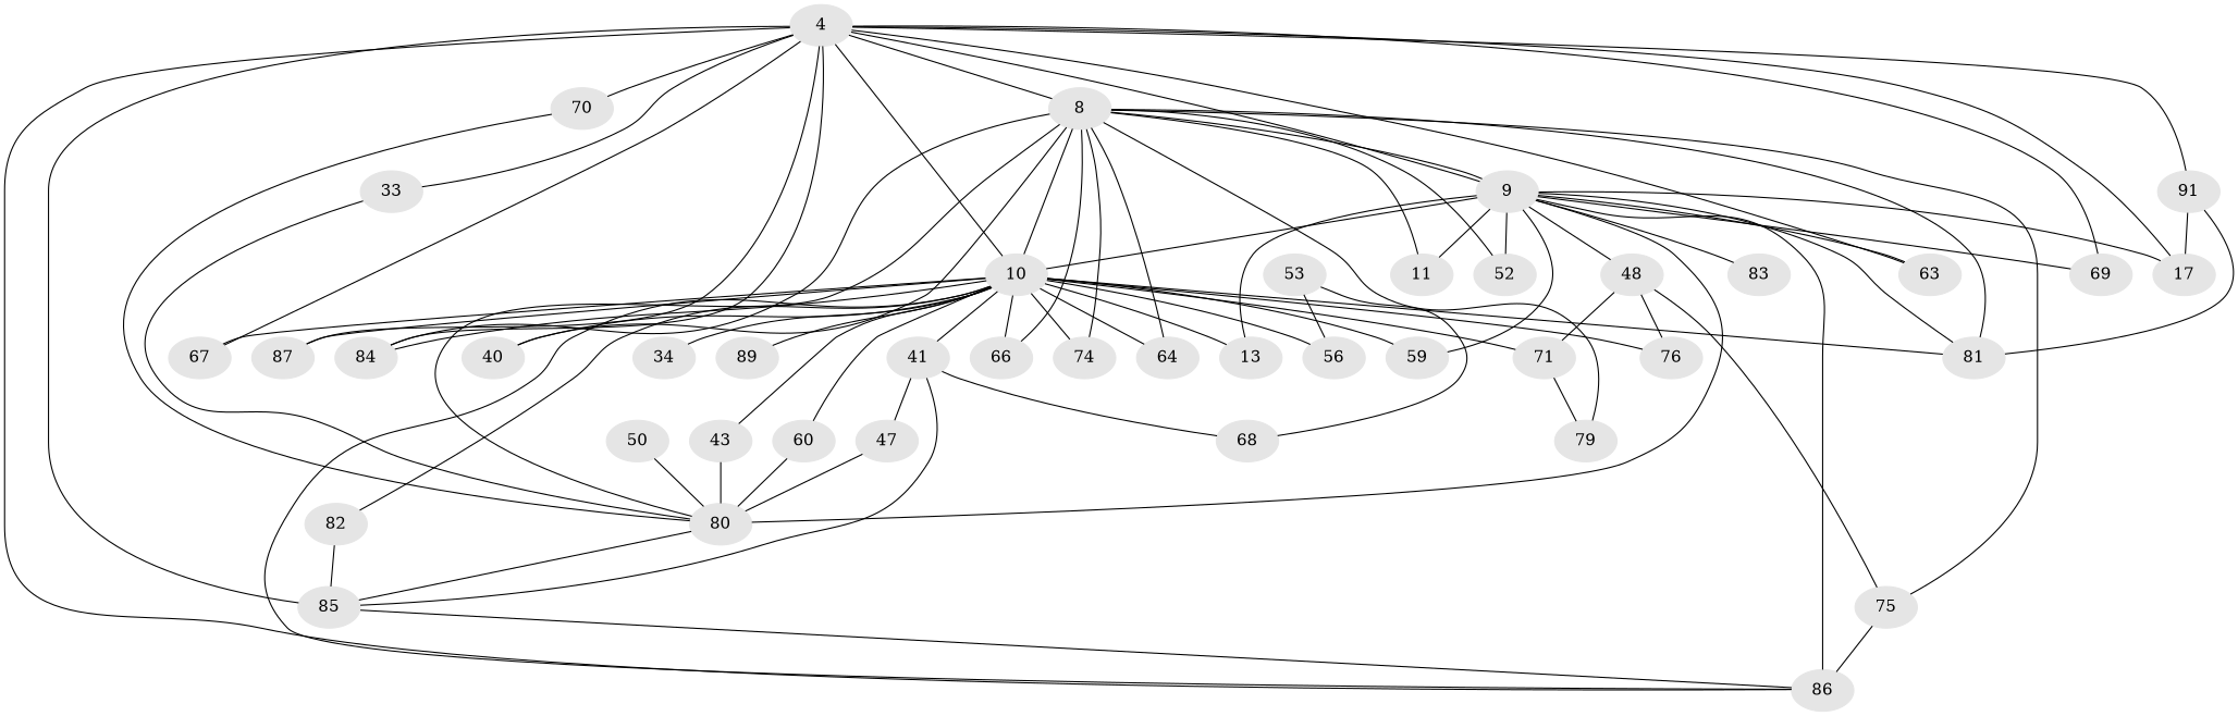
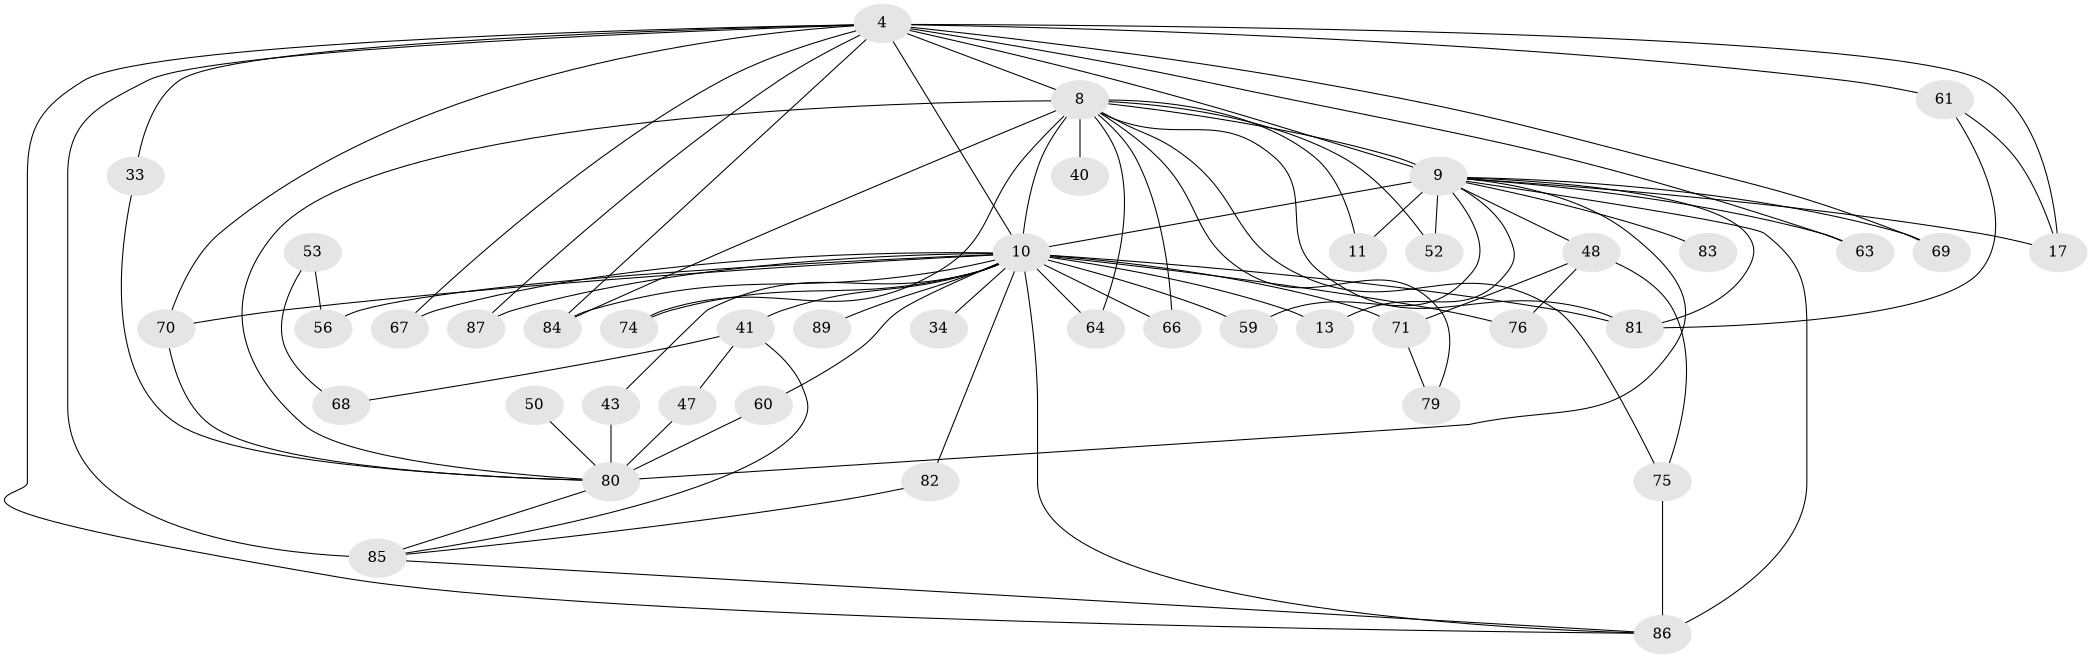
  graph {
    node [color=gray90 style=filled]
    4 [super="+2"]
    8 [super="+1"]
    9 [super="+3"]
    10 [super="+7+6"]
    17
    33
-   61 [label=91]
+   61
    63
    67
    69
    70 [super="+65"]
    84 [super="+21+38+46"]
    85 [super="+58+78+36"]
    86 [super="+24+55+28"]
    87 [super="+49"]
    11
    40
    52
    66 [super="+35"]
    74 [super="+44"]
    75 [super="+27"]
    79
    80 [super="+62+22"]
    81 [super="+73+29+72+77+54+23"]
    64
    13
    48 [super="+39"]
    59
    83
    34
    41 [super="+14"]
    43
    56
    60
    71 [super="+57"]
    76 [super="+20"]
    82
    89
    53
    68
    47
    50
    4 -- 8 [weight=4]
    4 -- 9 [weight=4]
    4 -- 10 [weight=8]
    4 -- 17
    4 -- 33
    4 -- 61 [weight=2]
    4 -- 63
    4 -- 67
    4 -- 69
    4 -- 70 [weight=2]
    4 -- 84 [weight=2]
    4 -- 85 [weight=5]
    4 -- 86
    4 -- 87
    8 -- 9 [weight=4]
    8 -- 10 [weight=8]
    8 -- 84 [weight=3]
    8 -- 11
    8 -- 40
    8 -- 52
    8 -- 66 [weight=2]
    8 -- 74
    8 -- 75
    8 -- 79
    8 -- 80
    8 -- 81 [weight=5]
    8 -- 64 [weight=2]
    9 -- 10 [weight=8]
    9 -- 17
    9 -- 63
    9 -- 69
    9 -- 86 [weight=3]
    9 -- 11
    9 -- 52
    9 -- 80 [weight=4]
    9 -- 81 [weight=2]
    9 -- 13
    9 -- 48 [weight=2]
    9 -- 59
    9 -- 83
    10 -- 67
    10 -- 84 [weight=3]
    10 -- 86
    10 -- 87 [weight=2]
-   10 -- 40
+   10 -- 70
    10 -- 66 [weight=2]
    10 -- 74
    10 -- 81
    10 -- 64 [weight=2]
    10 -- 13
    10 -- 59
    10 -- 34 [weight=2]
    10 -- 41 [weight=2]
    10 -- 43
    10 -- 56
    10 -- 60
    10 -- 71 [weight=2]
    10 -- 76 [weight=2]
    10 -- 82
    10 -- 89
    33 -- 80
    61 -- 17
    61 -- 81
    70 -- 80
    85 -- 86
    75 -- 86 [weight=2]
    80 -- 85 [weight=2]
    48 -- 75
    48 -- 71
    48 -- 76
    41 -- 85
    41 -- 68
    41 -- 47
    43 -- 80
    60 -- 80
    71 -- 79
    82 -- 85
    53 -- 56
    53 -- 68
    47 -- 80
    50 -- 80
  }
